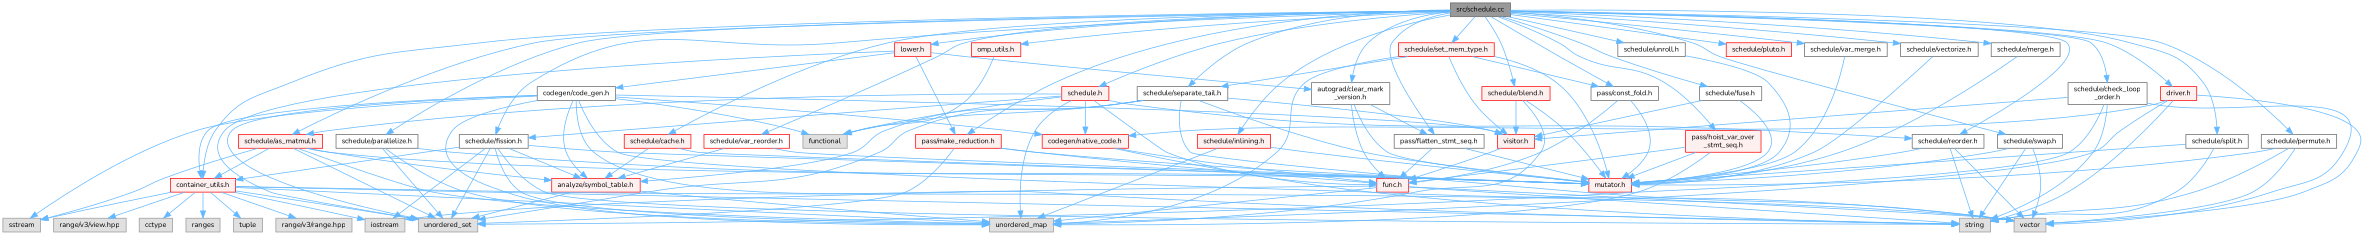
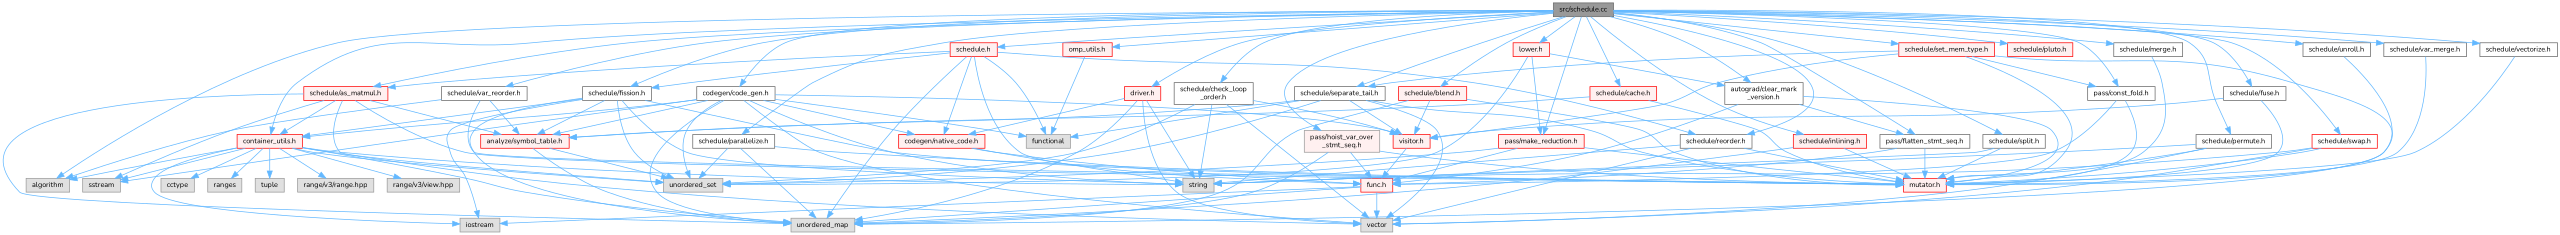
  digraph {
    fontname=Nunito
    node [color=grey40 fillcolor=white fontname=Nunito fontsize=10 shape=box style=filled]
    edge [color=steelblue1 fontname=Nunito fontsize=10 labelfontname=Helvetica labelfontsize=10 style=solid]
    n1 [color=gray40 fillcolor=grey60 fontcolor=black height=0.2 label="src/schedule.cc" width=0.4]
+   n2 [color=grey60 fillcolor="#E0E0E0" height=0.2 label=algorithm width=0.4]
    n3 [height=0.2 label="autograd/clear_mark\l_version.h" width=0.4]
    n4 [height=0.2 label="pass/flatten_stmt_seq.h" width=0.4]
    n5 [height=0.2 label="codegen/code_gen.h" width=0.4]
    n6 [color=red fillcolor="#FFF0F0" height=0.2 label="container_utils.h" width=0.4]
    n7 [color=red fillcolor="#FFF0F0" height=0.2 label="driver.h" width=0.4]
    n8 [color=red fillcolor="#FFF0F0" height=0.2 label="lower.h" width=0.4]
    n9 [color=red fillcolor="#FFF0F0" height=0.2 label="pass/make_reduction.h" width=0.4]
    n10 [color=red fillcolor="#FFF0F0" height=0.2 label="omp_utils.h" width=0.4]
    n11 [height=0.2 label="pass/const_fold.h" width=0.4]
-   n12 [color=red fillcolor="#FFF0F0" height=0.2 label="pass/hoist_var_over\l_stmt_seq.h" width=0.4]
+   n12 [color=grey60 fillcolor="#FFF0F0" height=0.2 label="pass/hoist_var_over\l_stmt_seq.h" width=0.4]
    n13 [color=red fillcolor="#FFF0F0" height=0.2 label="schedule.h" width=0.4]
    n14 [color=red fillcolor="#FFF0F0" height=0.2 label="schedule/as_matmul.h" width=0.4]
    n15 [height=0.2 label="schedule/fission.h" width=0.4]
    n16 [height=0.2 label="schedule/reorder.h" width=0.4]
    n17 [color=red fillcolor="#FFF0F0" height=0.2 label="schedule/blend.h" width=0.4]
    n18 [color=red fillcolor="#FFF0F0" height=0.2 label="schedule/cache.h" width=0.4]
    n19 [height=0.2 label="schedule/check_loop\l_order.h" width=0.4]
    n20 [height=0.2 label="schedule/fuse.h" width=0.4]
    n21 [color=red fillcolor="#FFF0F0" height=0.2 label="schedule/inlining.h" width=0.4]
    n22 [height=0.2 label="schedule/merge.h" width=0.4]
    n23 [height=0.2 label="schedule/parallelize.h" width=0.4]
    n24 [height=0.2 label="schedule/permute.h" width=0.4]
    n25 [color=red fillcolor="#FFF0F0" height=0.2 label="schedule/pluto.h" width=0.4]
    n26 [height=0.2 label="schedule/separate_tail.h" width=0.4]
    n27 [color=red fillcolor="#FFF0F0" height=0.2 label="schedule/set_mem_type.h" width=0.4]
    n28 [height=0.2 label="schedule/split.h" width=0.4]
-   n29 [height=0.2 label="schedule/swap.h" width=0.4]
+   n29 [color=red height=0.2 label="schedule/swap.h" width=0.4]
    n30 [height=0.2 label="schedule/unroll.h" width=0.4]
    n31 [height=0.2 label="schedule/var_merge.h" width=0.4]
-   n32 [color=red height=0.2 label="schedule/var_reorder.h" width=0.4]
+   n32 [height=0.2 label="schedule/var_reorder.h" width=0.4]
    n33 [height=0.2 label="schedule/vectorize.h" width=0.4]
    n34 [color=red fillcolor="#FFF0F0" height=0.2 label="func.h" width=0.4]
    n35 [color=red fillcolor="#FFF0F0" height=0.2 label="mutator.h" width=0.4]
    n36 [color=grey60 fillcolor="#E0E0E0" height=0.2 label=string width=0.4]
    n37 [color=grey60 fillcolor="#E0E0E0" height=0.2 label=unordered_map width=0.4]
    n38 [color=grey60 fillcolor="#E0E0E0" height=0.2 label=vector width=0.4]
    n39 [color=grey60 fillcolor="#E0E0E0" height=0.2 label=functional width=0.4]
    n40 [color=grey60 fillcolor="#E0E0E0" height=0.2 label=sstream width=0.4]
    n41 [color=grey60 fillcolor="#E0E0E0" height=0.2 label=unordered_set width=0.4]
    n42 [color=red fillcolor="#FFF0F0" height=0.2 label="analyze/symbol_table.h" width=0.4]
    n43 [color=red fillcolor="#FFF0F0" height=0.2 label="codegen/native_code.h" width=0.4]
    n44 [color=red fillcolor="#FFF0F0" height=0.2 label="visitor.h" width=0.4]
    n45 [color=grey60 fillcolor="#E0E0E0" height=0.2 label=iostream width=0.4]
    n46 [color=grey60 fillcolor="#E0E0E0" height=0.2 label=cctype width=0.4]
    n47 [color=grey60 fillcolor="#E0E0E0" height=0.2 label=ranges width=0.4]
    n48 [color=grey60 fillcolor="#E0E0E0" height=0.2 label=tuple width=0.4]
    n49 [color=grey60 fillcolor="#E0E0E0" height=0.2 label="range/v3/range.hpp" width=0.4]
    n50 [color=grey60 fillcolor="#E0E0E0" height=0.2 label="range/v3/view.hpp" width=0.4]
+   n1 -> n2
    n1 -> n3
    n1 -> n4
-   n8 -> n5
+   n1 -> n5
    n1 -> n6
    n1 -> n7
    n1 -> n8
    n1 -> n9
    n1 -> n10
    n1 -> n11
    n1 -> n12
    n1 -> n13
    n1 -> n14
    n1 -> n15
    n1 -> n16
    n1 -> n17
    n1 -> n18
    n1 -> n19
    n1 -> n20
    n1 -> n21
    n1 -> n22
    n1 -> n23
    n1 -> n24
    n1 -> n25
    n1 -> n26
    n1 -> n27
    n1 -> n28
    n1 -> n29
    n1 -> n30
    n1 -> n31
    n1 -> n32
    n1 -> n33
    n3 -> n4
    n3 -> n34
    n3 -> n35
    n4 -> n34
    n4 -> n35
    n5 -> n6
    n5 -> n36
    n5 -> n37
    n5 -> n38
    n5 -> n39
    n5 -> n40
    n5 -> n41
    n5 -> n42
    n5 -> n43
    n5 -> n44
+   n6 -> n2
    n6 -> n36
    n6 -> n37
    n6 -> n38
    n6 -> n40
    n6 -> n41
    n6 -> n45
    n6 -> n46
    n6 -> n47
    n6 -> n48
    n6 -> n49
    n6 -> n50
    n7 -> n36
    n7 -> n37
    n7 -> n38
    n7 -> n43
    n8 -> n3
    n8 -> n9
    n8 -> n41
    n9 -> n34
    n9 -> n35
    n9 -> n41
    n10 -> n39
    n11 -> n34
    n11 -> n35
    n12 -> n34
    n12 -> n35
    n12 -> n37
    n13 -> n14
    n13 -> n15
    n13 -> n16
    n13 -> n34
    n13 -> n37
    n13 -> n39
    n13 -> n43
    n14 -> n6
    n14 -> n35
    n14 -> n37
    n14 -> n40
    n14 -> n41
    n14 -> n42
    n15 -> n6
    n15 -> n35
    n15 -> n36
    n15 -> n37
    n15 -> n41
    n15 -> n42
    n15 -> n45
    n16 -> n35
    n16 -> n36
    n16 -> n38
    n17 -> n35
    n17 -> n37
    n17 -> n44
    n18 -> n35
    n18 -> n42
    n19 -> n36
    n19 -> n38
    n19 -> n41
    n19 -> n44
    n20 -> n35
    n20 -> n44
    n21 -> n35
    n21 -> n37
    n22 -> n35
    n23 -> n35
    n23 -> n37
    n23 -> n41
    n24 -> n35
    n24 -> n36
    n24 -> n38
    n26 -> n35
    n26 -> n38
    n26 -> n39
    n26 -> n41
    n26 -> n42
    n26 -> n44
    n27 -> n11
    n27 -> n26
    n27 -> n35
    n27 -> n37
    n27 -> n44
    n28 -> n35
    n28 -> n36
    n29 -> n35
    n29 -> n36
    n29 -> n38
    n30 -> n35
    n31 -> n35
+   n32 -> n2
    n32 -> n35
    n32 -> n42
    n33 -> n35
-   n34 -> n36
    n34 -> n37
    n34 -> n38
    n34 -> n45
    n42 -> n37
    n42 -> n41
    n43 -> n34
    n43 -> n36
    n44 -> n34
  }
